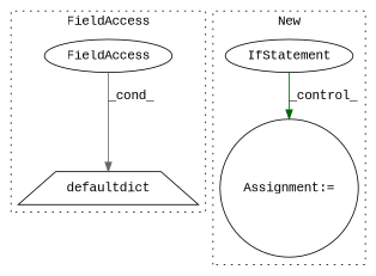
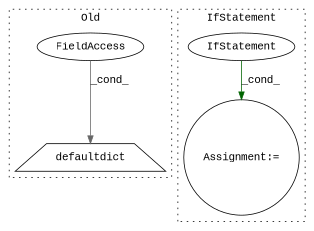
  digraph {
    fontname="Liberation Mono"
    node [fontname="Liberation Mono" shape=ellipse]
    edge [fontname="Liberation Mono"]
    n1 [a=32 l="12,1" label=defaultdict s="1636,1652" shape=trapezium]
    n2 [a=22 l=4 label=FieldAccess s=1648]
    n3 [a=25 l="4,2" label=IfStatement s="2165,2195"]
    n4 [a=7 l=1 label="Assignment:=" s=2210 shape=circle]
    subgraph cluster_1 {
-     label=FieldAccess
+     label=Old
      style=dotted
      n1
      n2
    }
    subgraph cluster_2 {
-     label=New
+     label=IfStatement
      style=dotted
      n3
      n4
    }
    n2 -> n1 [color=gray40 label=_cond_]
-   n3 -> n4 [color=darkgreen label=_control_]
+   n3 -> n4 [color=darkgreen label=_cond_]
  }
